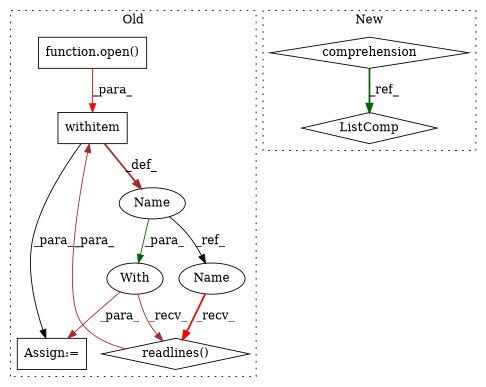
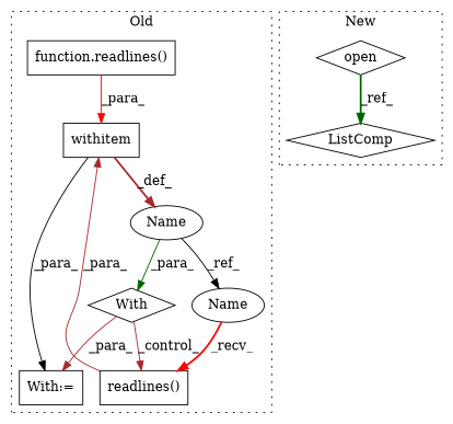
  digraph {
    node [a=75 l=1 s=2611 shape=box]
    edge [color=brown style=solid]
-   n1 [l="5,19" label="function.open()" s="2554,2569"]
-   n2 [a=39 l="5,45" label=With s="2549,2558" shape=ellipse]
+   n1 [l="5,19" label="function.readlines()" s="2554,2569"]
+   n2 [a=39 l="5,45" label=With s="2549,2558" shape=diamond]
    n3 [a=49 l=4 label=withitem s=2554]
-   n4 [l=13 label="readlines()" shape=diamond]
+   n4 [l=13 label="readlines()"]
    n5 [a=87 label=Name s=2592 shape=ellipse]
-   n6 [a=68 l=3 label="Assign:=" s=2608]
+   n6 [a=68 l=3 label="With:=" s=2608]
    n7 [a=87 label=Name shape=ellipse]
    n8 [a=106 l=32 label=ListComp s=2883 shape=diamond]
-   n9 [a=45 l=3 label=comprehension s=2891 shape=diamond]
+   n9 [a=45 l=3 label=open s=2891 shape=diamond]
    subgraph cluster_1 {
      label=Old
      style=dotted
      n1
      n2
      n3
      n4
      n5
      n6
      n7
    }
    subgraph cluster_2 {
      label=New
      style=dotted
      n8
      n9
    }
    n1 -> n3 [color=red label=_para_]
-   n2 -> n4 [label=_recv_]
+   n2 -> n4 [label=_control_]
    n2 -> n6 [label=_para_]
    n3 -> n5 [label=_def_ style=bold]
    n3 -> n6 [color=black label=_para_]
    n4 -> n3 [label=_para_]
    n5 -> n2 [color=darkgreen label=_para_]
    n5 -> n7 [color=black label=_ref_]
    n7 -> n4 [color=red label=_recv_ style=bold]
    n9 -> n8 [color=darkgreen label=_ref_ style=bold]
  }
